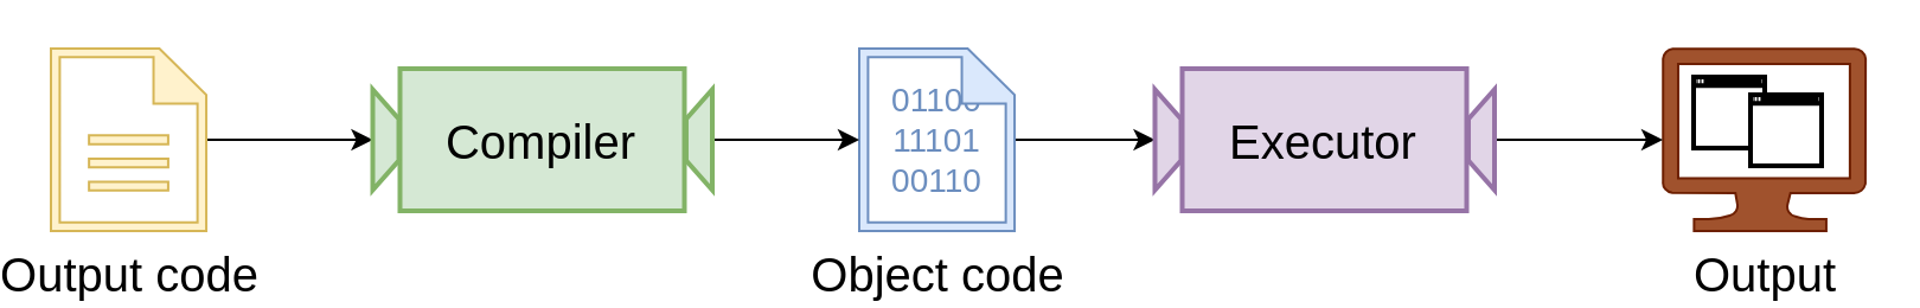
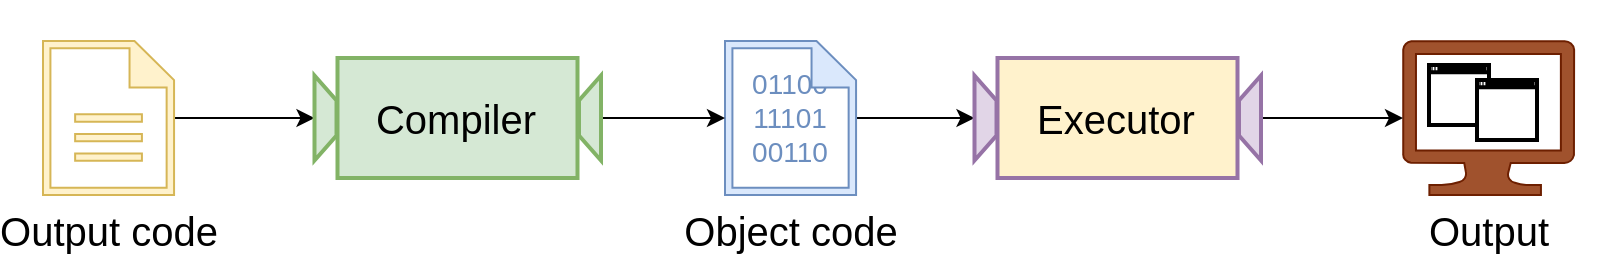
  <mxCell id="0" />
  <mxCell id="1" parent="0" />
  <mxCell id="2" value="01100&lt;br style=&quot;font-size: 14px&quot;&gt;11101&lt;br style=&quot;font-size: 14px&quot;&gt;00110" style="text;html=1;strokeColor=none;fillColor=none;align=center;verticalAlign=middle;whiteSpace=wrap;rounded=0;fontSize=14;fontColor=#6C8EBF;" vertex="1" parent="1"><mxGeometry x="368.77" y="28.5" width="50" height="60" as="geometry" /></mxCell>
  <mxCell id="3" style="edgeStyle=orthogonalEdgeStyle;rounded=0;orthogonalLoop=1;jettySize=auto;html=1;entryX=0.5;entryY=1;entryDx=0;entryDy=0;fontSize=14;fontColor=#6C8EBF;" edge="1" parent="1" source="4" target="13"><mxGeometry relative="1" as="geometry" /></mxCell>
  <mxCell id="4" value="&lt;font style=&quot;font-size: 20px&quot;&gt;Object code&lt;/font&gt;" style="pointerEvents=1;shadow=0;dashed=0;html=1;strokeColor=#6c8ebf;fillColor=#dae8fc;labelPosition=center;verticalLabelPosition=bottom;verticalAlign=top;outlineConnect=0;align=center;shape=mxgraph.office.concepts.document_blank;" vertex="1" parent="1"><mxGeometry x="361" y="20" width="65.53" height="77" as="geometry" /></mxCell>
  <mxCell id="5" style="edgeStyle=orthogonalEdgeStyle;rounded=0;orthogonalLoop=1;jettySize=auto;html=1;entryX=0.5;entryY=1;entryDx=0;entryDy=0;fontSize=14;fontColor=#6C8EBF;" edge="1" parent="1" source="6" target="9"><mxGeometry relative="1" as="geometry" /></mxCell>
  <mxCell id="6" value="&lt;font style=&quot;font-size: 20px&quot;&gt;Output code&lt;/font&gt;" style="pointerEvents=1;shadow=0;dashed=0;html=1;labelPosition=center;verticalLabelPosition=bottom;verticalAlign=top;outlineConnect=0;align=center;shape=mxgraph.office.concepts.document;fillColor=#fff2cc;strokeColor=#d6b656;" vertex="1" parent="1"><mxGeometry x="20" y="20" width="65.53" height="77" as="geometry" /></mxCell>
  <mxCell id="7" value="Output" style="aspect=fixed;pointerEvents=1;shadow=0;dashed=0;html=1;strokeColor=#6D1F00;labelPosition=center;verticalLabelPosition=bottom;verticalAlign=top;align=center;fillColor=#a0522d;shape=mxgraph.azure.computer;fontSize=20;" vertex="1" parent="1"><mxGeometry x="700" y="20" width="85.56" height="77" as="geometry" /></mxCell>
  <mxCell id="8" value="Compiler" style="rounded=0;whiteSpace=wrap;html=1;strokeWidth=2;fontSize=20;fillColor=#d5e8d4;strokeColor=#82b366;" vertex="1" parent="1"><mxGeometry x="167.25" y="28.5" width="120" height="60" as="geometry" /></mxCell>
  <mxCell id="9" value="" style="shape=trapezoid;perimeter=trapezoidPerimeter;whiteSpace=wrap;html=1;fixedSize=1;rotation=90;size=12.5;strokeWidth=2;fillColor=#d5e8d4;strokeColor=#82b366;" vertex="1" parent="1"><mxGeometry x="140" y="52.99" width="42.5" height="11.01" as="geometry" /></mxCell>
  <mxCell id="10" style="edgeStyle=orthogonalEdgeStyle;rounded=0;orthogonalLoop=1;jettySize=auto;html=1;fontSize=14;fontColor=#6C8EBF;" edge="1" parent="1" source="11" target="4"><mxGeometry relative="1" as="geometry" /></mxCell>
  <mxCell id="11" value="" style="shape=trapezoid;perimeter=trapezoidPerimeter;whiteSpace=wrap;html=1;fixedSize=1;rotation=-90;size=12.5;strokeWidth=2;fillColor=#d5e8d4;strokeColor=#82b366;" vertex="1" parent="1"><mxGeometry x="272.25" y="52.99" width="42.5" height="11.01" as="geometry" /></mxCell>
- <mxCell id="12" value="Executor" style="rounded=0;whiteSpace=wrap;html=1;strokeWidth=2;fontSize=20;fillColor=#e1d5e7;strokeColor=#9673a6;" vertex="1" parent="1"><mxGeometry x="497.25" y="28.5" width="120" height="60" as="geometry" /></mxCell>
+ <mxCell id="12" value="Executor" style="rounded=0;whiteSpace=wrap;html=1;strokeWidth=2;fontSize=20;fillColor=#fff2cc;strokeColor=#9673a6;" vertex="1" parent="1"><mxGeometry x="497.25" y="28.5" width="120" height="60" as="geometry" /></mxCell>
  <mxCell id="13" value="" style="shape=trapezoid;perimeter=trapezoidPerimeter;whiteSpace=wrap;html=1;fixedSize=1;rotation=90;size=12.5;strokeWidth=2;fillColor=#e1d5e7;strokeColor=#9673a6;" vertex="1" parent="1"><mxGeometry x="470" y="52.99" width="42.5" height="11.01" as="geometry" /></mxCell>
  <mxCell id="14" style="edgeStyle=orthogonalEdgeStyle;rounded=0;orthogonalLoop=1;jettySize=auto;html=1;entryX=0;entryY=0.5;entryDx=0;entryDy=0;entryPerimeter=0;fontSize=14;fontColor=#6C8EBF;" edge="1" parent="1" source="15" target="7"><mxGeometry relative="1" as="geometry" /></mxCell>
  <mxCell id="15" value="" style="shape=trapezoid;perimeter=trapezoidPerimeter;whiteSpace=wrap;html=1;fixedSize=1;rotation=-90;size=12.5;strokeWidth=2;fillColor=#e1d5e7;strokeColor=#9673a6;" vertex="1" parent="1"><mxGeometry x="602.25" y="52.99" width="42.5" height="11.01" as="geometry" /></mxCell>
  <mxCell id="16" value="" style="html=1;verticalLabelPosition=bottom;align=center;labelBackgroundColor=#ffffff;verticalAlign=top;strokeWidth=2;shadow=0;dashed=0;shape=mxgraph.ios7.icons.window;fontSize=14;fontColor=#6C8EBF;fillColor=#FFFFFF;" vertex="1" parent="1"><mxGeometry x="713" y="32" width="30" height="30" as="geometry" /></mxCell>
  <mxCell id="17" value="" style="html=1;verticalLabelPosition=bottom;align=center;labelBackgroundColor=#ffffff;verticalAlign=top;strokeWidth=2;shadow=0;dashed=0;shape=mxgraph.ios7.icons.window;fontSize=14;fontColor=#6C8EBF;fillColor=#FFFFFF;" vertex="1" parent="1"><mxGeometry x="737" y="39.5" width="30" height="30" as="geometry" /></mxCell>
